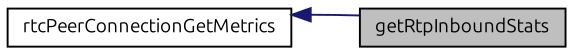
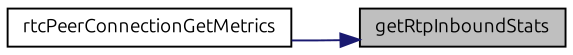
  digraph {
    rankdir=RL
    fontname=Ubuntu
    node [color=black fontname=Ubuntu fontsize=10 shape=record style=filled]
    n1 [fillcolor=grey75 fontcolor=black height=0.2 label=getRtpInboundStats width=0.4]
    n2 [fillcolor=white height=0.2 label=rtcPeerConnectionGetMetrics width=0.4]
-   n2 -> n1 [color=midnightblue dir=back fontname=Ubuntu fontsize=10 labelfontname=Helvetica labelfontsize=10 style=solid]
+   n1 -> n2 [color=midnightblue dir=back fontname=Ubuntu fontsize=10 labelfontname=Helvetica labelfontsize=10 style=solid]
  }
